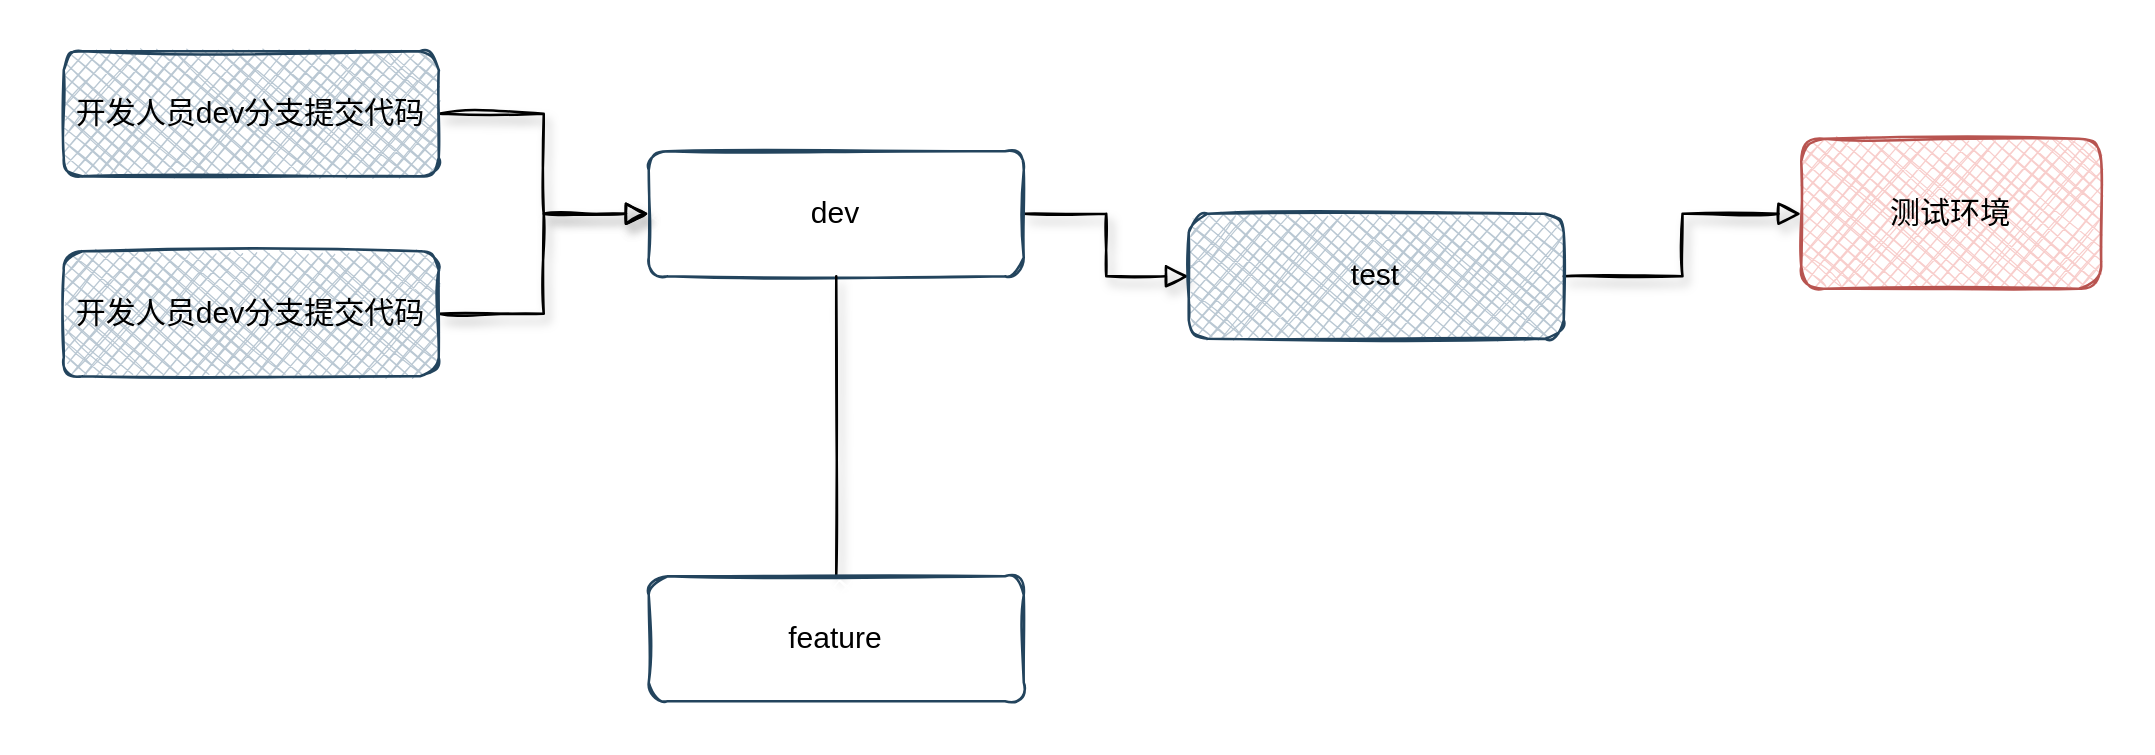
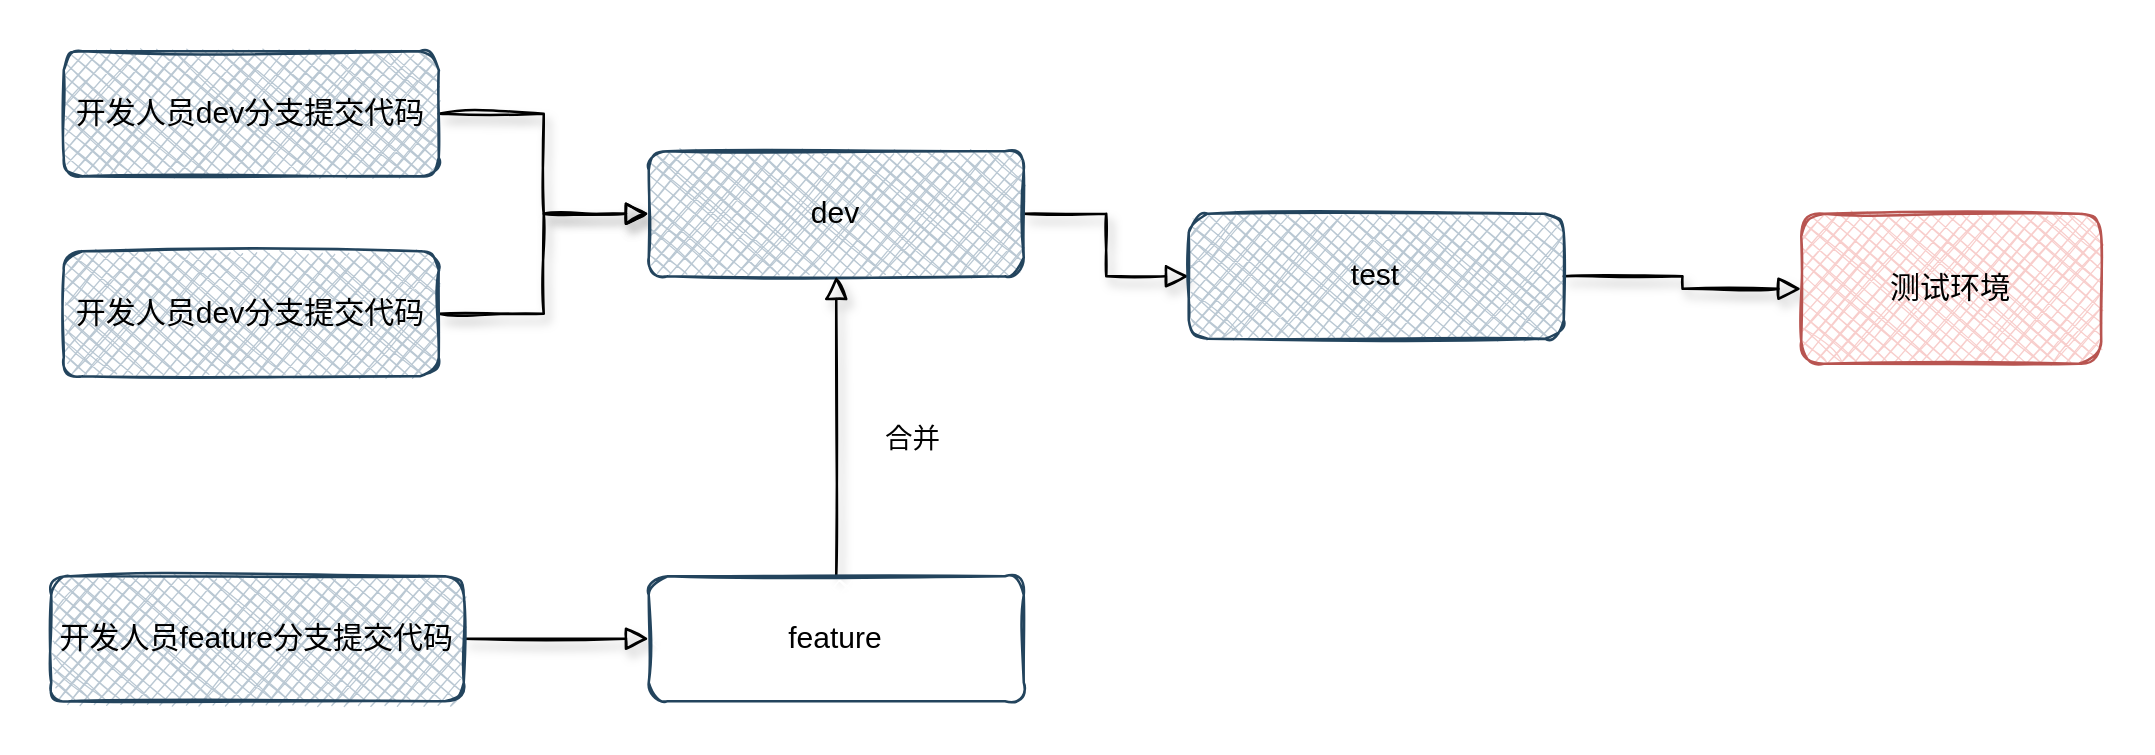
  <mxCell id="0" />
  <mxCell id="1" parent="0" />
  <mxCell id="2" value="" style="edgeStyle=orthogonalEdgeStyle;rounded=0;orthogonalLoop=1;jettySize=auto;html=1;fontFamily=Helvetica;fontSize=11;fontColor=default;endArrow=block;endFill=0;shadow=1;sketch=1;strokeWidth=1;endSize=7;startSize=7;" parent="1" source="3" target="5" edge="1"><mxGeometry relative="1" as="geometry" /></mxCell>
  <mxCell id="3" value="开发人员dev分支提交代码" style="rounded=1;whiteSpace=wrap;html=1;fillColor=#bac8d3;strokeColor=#23445d;gradientDirection=north;shadow=0;sketch=1;glass=0;fillStyle=cross-hatch;strokeWidth=1;perimeterSpacing=0;" parent="1" vertex="1"><mxGeometry x="25" y="20" width="150" height="50" as="geometry" /></mxCell>
  <mxCell id="4" style="edgeStyle=orthogonalEdgeStyle;shape=connector;rounded=0;sketch=1;jumpStyle=arc;orthogonalLoop=1;jettySize=auto;html=1;shadow=1;labelBackgroundColor=default;fontFamily=Helvetica;fontSize=11;fontColor=default;endArrow=block;endFill=0;startSize=7;endSize=7;strokeColor=default;strokeWidth=1;" edge="1" parent="1" source="5" target="14"><mxGeometry relative="1" as="geometry" /></mxCell>
- <mxCell id="5" value="dev" style="rounded=1;whiteSpace=wrap;html=1;fillColor=#ffffff;strokeColor=#23445d;gradientDirection=north;shadow=0;sketch=1;glass=0;fillStyle=cross-hatch;strokeWidth=1;perimeterSpacing=0;" parent="1" vertex="1"><mxGeometry x="259" y="60" width="150" height="50" as="geometry" /></mxCell>
+ <mxCell id="5" value="dev" style="rounded=1;whiteSpace=wrap;html=1;fillColor=#bac8d3;strokeColor=#23445d;gradientDirection=north;shadow=0;sketch=1;glass=0;fillStyle=cross-hatch;strokeWidth=1;perimeterSpacing=0;" parent="1" vertex="1"><mxGeometry x="259" y="60" width="150" height="50" as="geometry" /></mxCell>
  <mxCell id="6" style="edgeStyle=orthogonalEdgeStyle;rounded=0;orthogonalLoop=1;jettySize=auto;html=1;entryX=0;entryY=0.5;entryDx=0;entryDy=0;fontFamily=Helvetica;fontSize=11;fontColor=default;endArrow=block;endFill=0;shadow=1;sketch=1;strokeWidth=1;endSize=7;startSize=7;" parent="1" source="7" target="5" edge="1"><mxGeometry relative="1" as="geometry" /></mxCell>
  <mxCell id="7" value="开发人员dev分支提交代码" style="rounded=1;whiteSpace=wrap;html=1;fillColor=#bac8d3;strokeColor=#23445d;gradientDirection=north;shadow=0;sketch=1;glass=0;fillStyle=cross-hatch;strokeWidth=1;perimeterSpacing=0;" parent="1" vertex="1"><mxGeometry x="25" y="100" width="150" height="50" as="geometry" /></mxCell>
- <mxCell id="10" style="edgeStyle=orthogonalEdgeStyle;orthogonalLoop=1;jettySize=auto;html=1;entryX=0.5;entryY=1;entryDx=0;entryDy=0;rounded=0;endArrow=none;endFill=0;shadow=1;sketch=1;strokeWidth=1;endSize=7;startSize=7;jumpStyle=arc;" edge="1" parent="1" source="11" target="5"><mxGeometry relative="1" as="geometry" /></mxCell>
+ <mxCell id="8" style="edgeStyle=orthogonalEdgeStyle;rounded=0;orthogonalLoop=1;jettySize=auto;html=1;endArrow=block;endFill=0;shadow=1;sketch=1;strokeWidth=1;endSize=7;startSize=7;" edge="1" parent="1" source="9" target="11"><mxGeometry relative="1" as="geometry" /></mxCell>
+ <mxCell id="9" value="开发人员feature分支提交代码" style="rounded=1;whiteSpace=wrap;html=1;fillColor=#bac8d3;strokeColor=#23445d;gradientDirection=north;shadow=0;sketch=1;glass=0;fillStyle=cross-hatch;strokeWidth=1;perimeterSpacing=0;" vertex="1" parent="1"><mxGeometry x="20" y="230" width="165" height="50" as="geometry" /></mxCell>
+ <mxCell id="10" style="edgeStyle=orthogonalEdgeStyle;orthogonalLoop=1;jettySize=auto;html=1;entryX=0.5;entryY=1;entryDx=0;entryDy=0;rounded=0;endArrow=block;endFill=0;shadow=1;sketch=1;strokeWidth=1;endSize=7;startSize=7;jumpStyle=arc;" edge="1" parent="1" source="11" target="5"><mxGeometry relative="1" as="geometry" /></mxCell>
  <mxCell id="11" value="feature" style="rounded=1;whiteSpace=wrap;html=1;fillColor=#ffffff;strokeColor=#23445d;gradientDirection=north;shadow=0;sketch=1;glass=0;fillStyle=cross-hatch;strokeWidth=1;perimeterSpacing=0;" vertex="1" parent="1"><mxGeometry x="259" y="230" width="150" height="50" as="geometry" /></mxCell>
+ <mxCell id="12" value="合并" style="text;html=1;strokeColor=none;fillColor=none;align=center;verticalAlign=middle;whiteSpace=wrap;rounded=0;fontFamily=Helvetica;fontSize=11;fontColor=default;" vertex="1" parent="1"><mxGeometry x="335" y="160" width="60" height="30" as="geometry" /></mxCell>
  <mxCell id="13" value="" style="edgeStyle=orthogonalEdgeStyle;shape=connector;rounded=0;sketch=1;jumpStyle=arc;orthogonalLoop=1;jettySize=auto;html=1;shadow=1;labelBackgroundColor=default;fontFamily=Helvetica;fontSize=11;fontColor=default;endArrow=block;endFill=0;startSize=7;endSize=7;strokeColor=default;strokeWidth=1;" edge="1" parent="1" source="14" target="15"><mxGeometry relative="1" as="geometry" /></mxCell>
  <mxCell id="14" value="test" style="rounded=1;whiteSpace=wrap;html=1;fillColor=#bac8d3;strokeColor=#23445d;gradientDirection=north;shadow=0;sketch=1;glass=0;fillStyle=cross-hatch;strokeWidth=1;perimeterSpacing=0;" vertex="1" parent="1"><mxGeometry x="475" y="85" width="150" height="50" as="geometry" /></mxCell>
- <mxCell id="15" value="测试环境" style="whiteSpace=wrap;html=1;fillColor=#f8cecc;strokeColor=#b85450;rounded=1;gradientDirection=north;shadow=0;sketch=1;glass=0;fillStyle=cross-hatch;strokeWidth=1;" vertex="1" parent="1"><mxGeometry x="720" y="55" width="120" height="60" as="geometry" /></mxCell>
+ <mxCell id="15" value="测试环境" style="whiteSpace=wrap;html=1;fillColor=#f8cecc;strokeColor=#b85450;rounded=1;gradientDirection=north;shadow=0;sketch=1;glass=0;fillStyle=cross-hatch;strokeWidth=1;" vertex="1" parent="1"><mxGeometry x="720" y="85" width="120" height="60" as="geometry" /></mxCell>
